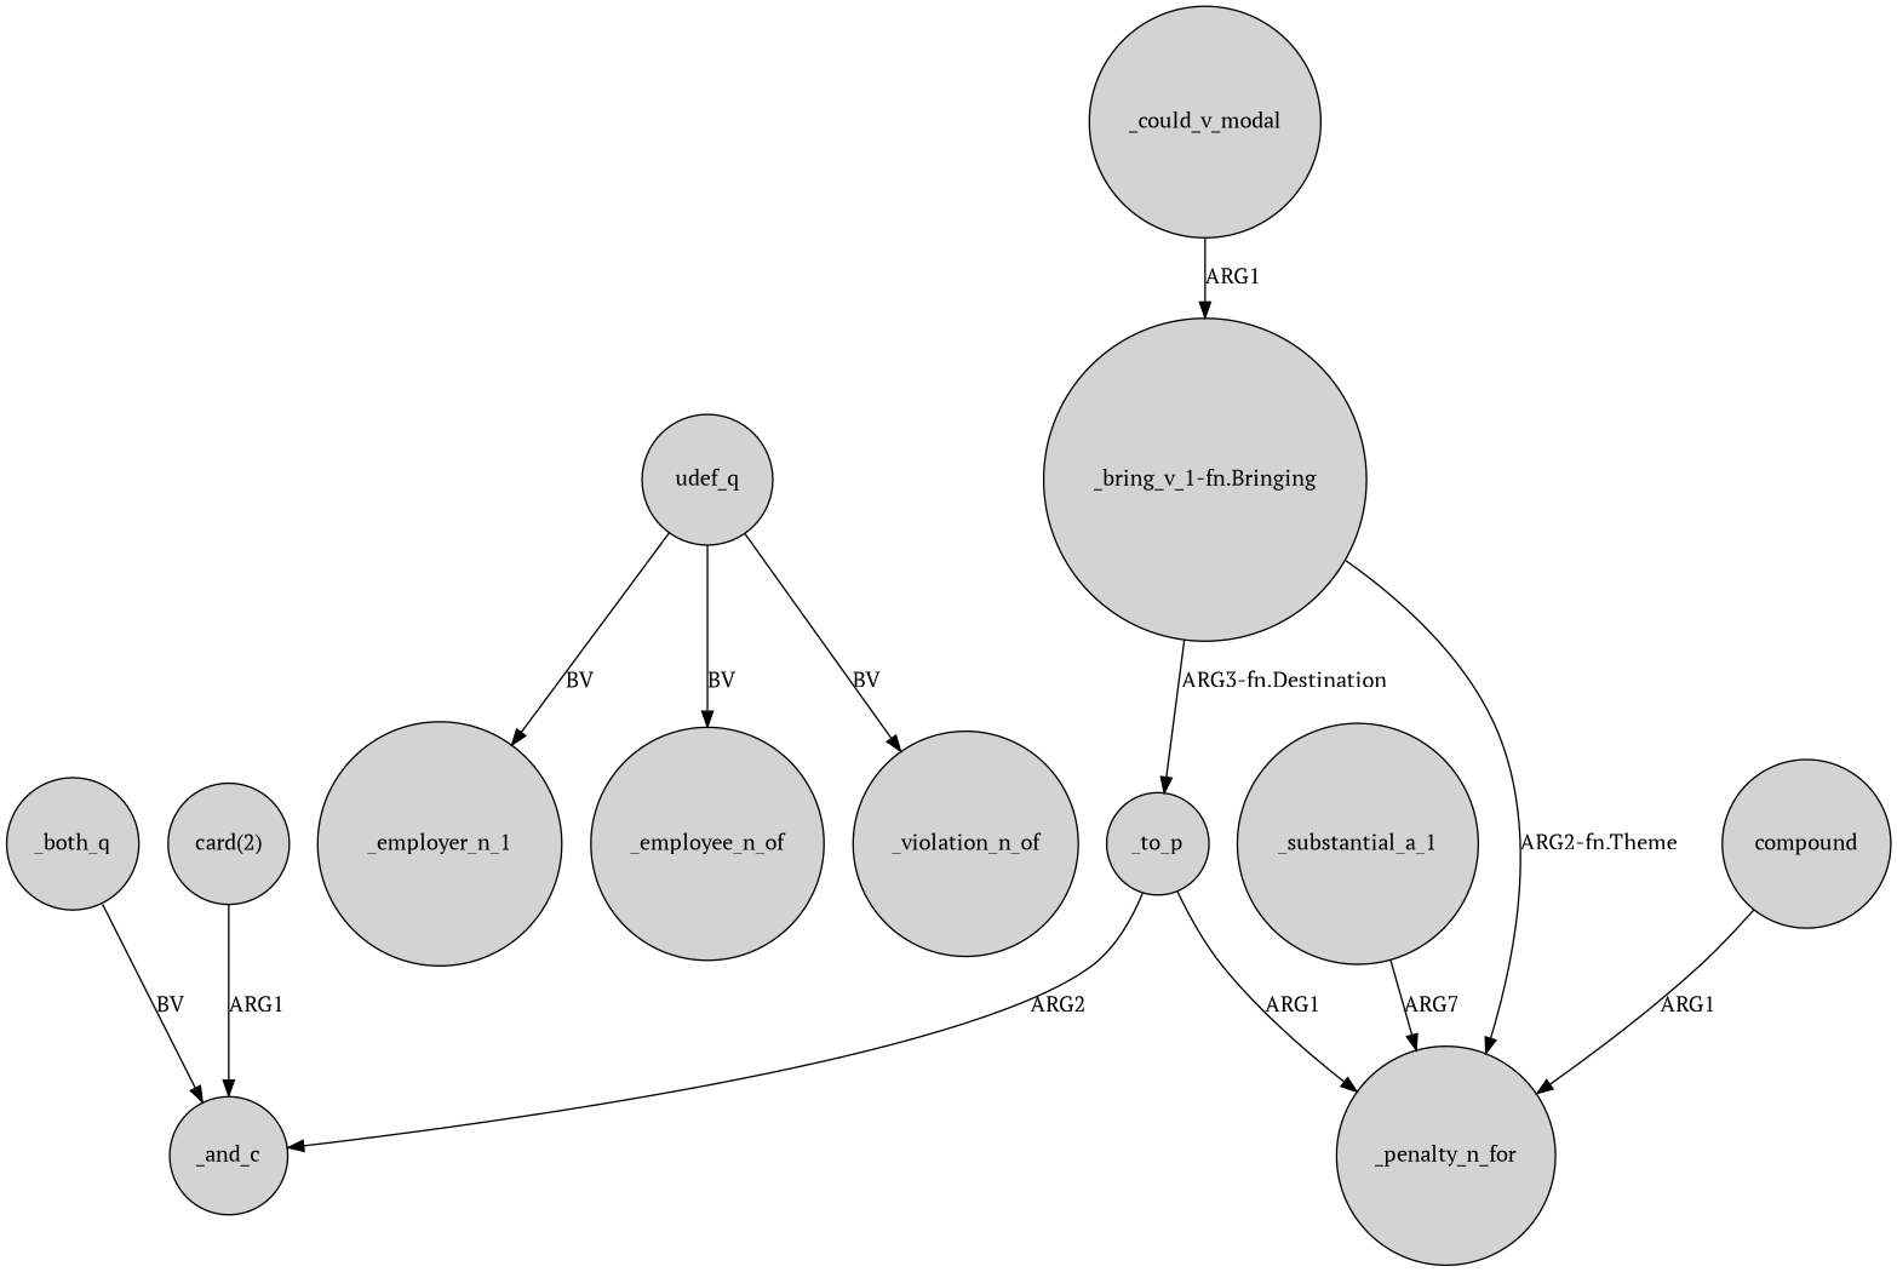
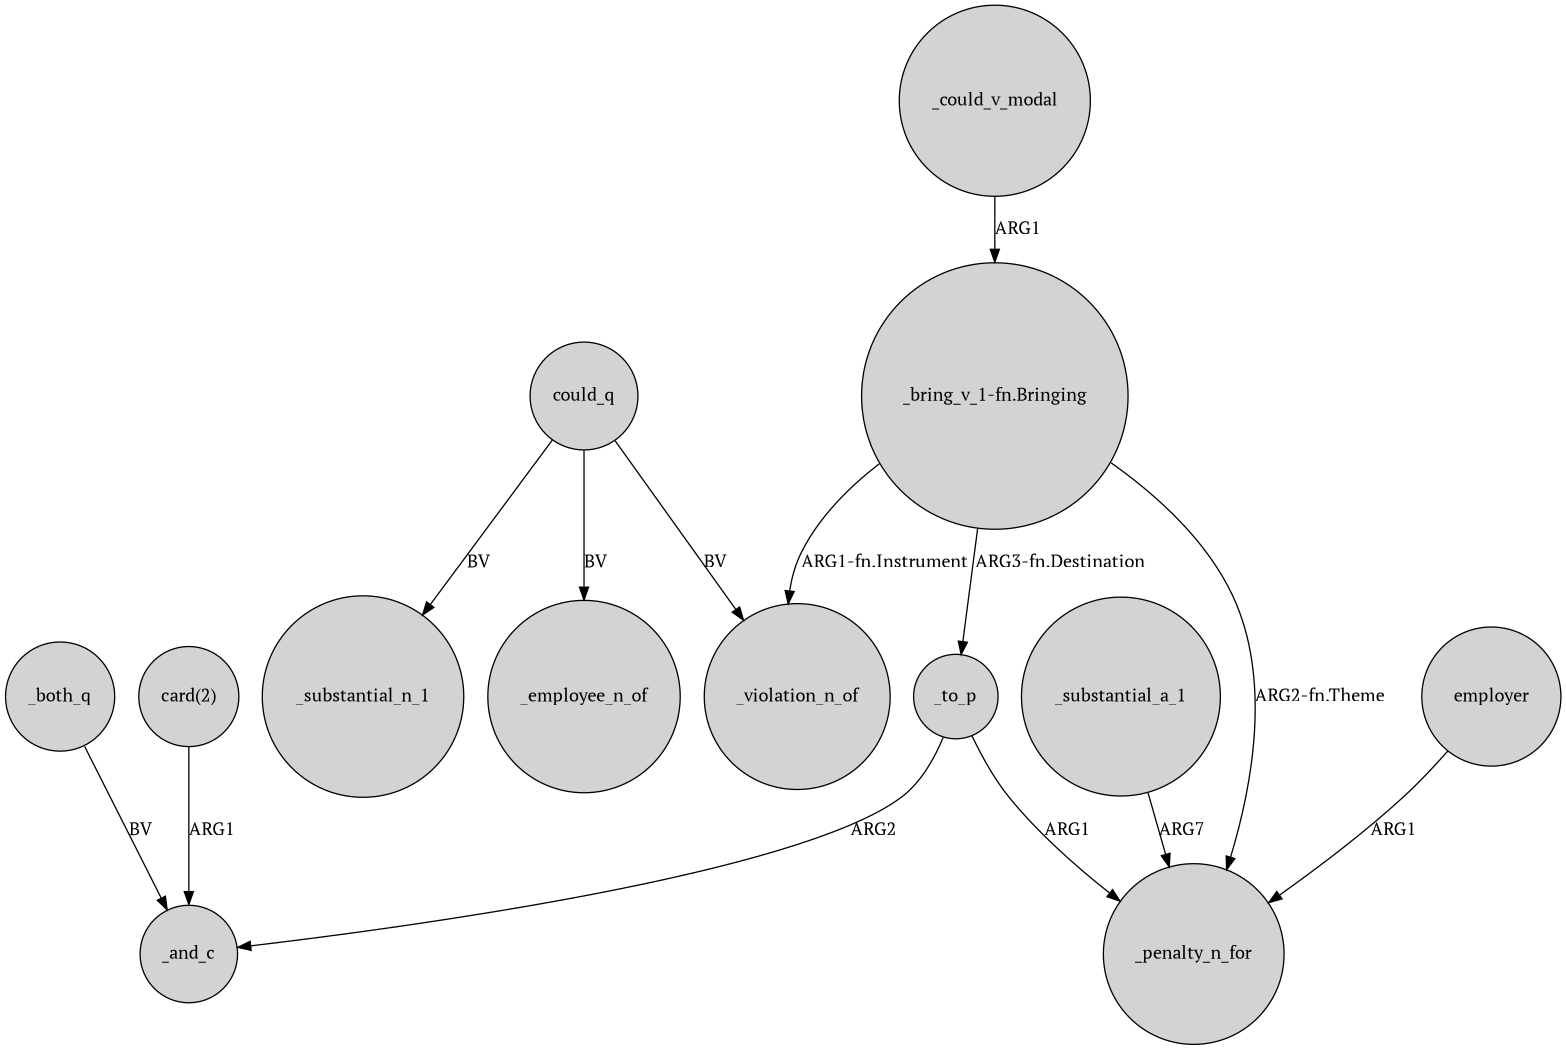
  digraph {
    fontname="PT Serif"
    node [fontname="PT Serif" shape=circle style=filled]
    edge [fontname="PT Serif"]
    "card(2)"
    _and_c
    _both_q
-   udef_q
-   _employer_n_1
+   udef_q [label=could_q]
+   _employer_n_1 [label=_substantial_n_1]
    _employee_n_of
    _violation_n_of
    "_bring_v_1-fn.Bringing"
    _penalty_n_for
    _to_p
-   compound
+   compound [label=employer]
    _substantial_a_1
    _could_v_modal
    "card(2)" -> _and_c [label=ARG1]
    _both_q -> _and_c [label=BV]
    udef_q -> _employer_n_1 [label=BV]
    udef_q -> _employee_n_of [label=BV]
    udef_q -> _violation_n_of [label=BV]
+   "_bring_v_1-fn.Bringing" -> _violation_n_of [label="ARG1-fn.Instrument"]
    "_bring_v_1-fn.Bringing" -> _penalty_n_for [label="ARG2-fn.Theme"]
    "_bring_v_1-fn.Bringing" -> _to_p [label="ARG3-fn.Destination"]
    _to_p -> _and_c [label=ARG2]
    _to_p -> _penalty_n_for [label=ARG1]
    compound -> _penalty_n_for [label=ARG1]
    _substantial_a_1 -> _penalty_n_for [label=ARG7]
    _could_v_modal -> "_bring_v_1-fn.Bringing" [label=ARG1]
  }
